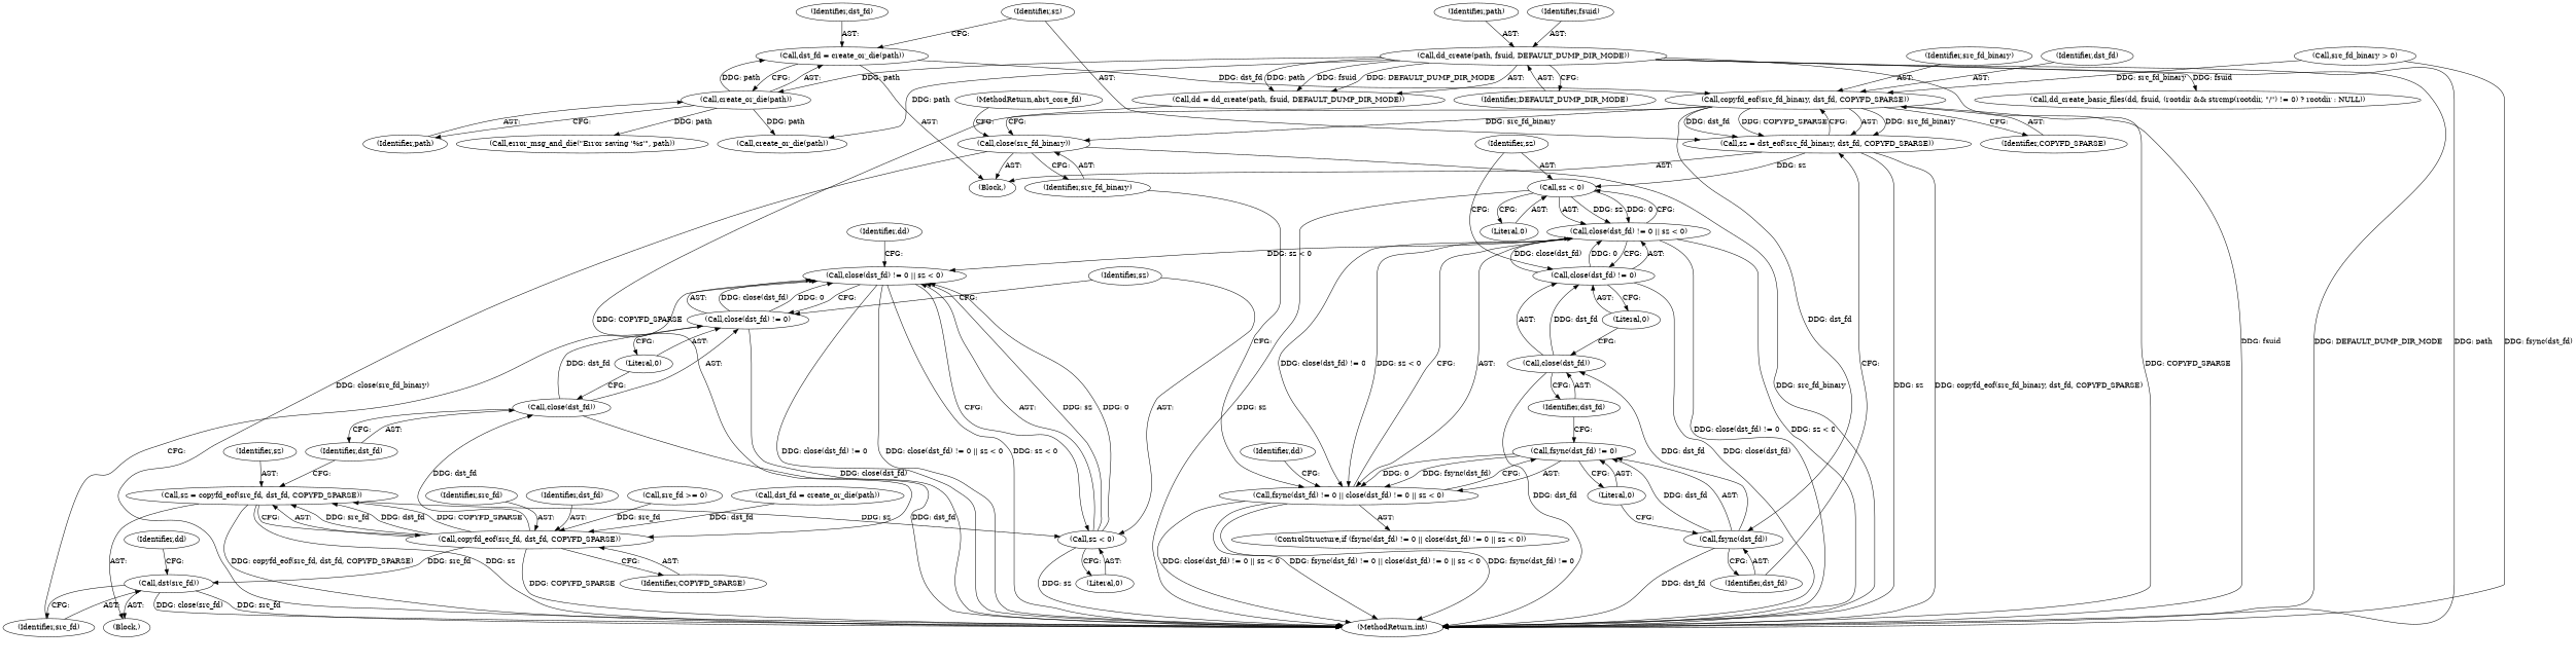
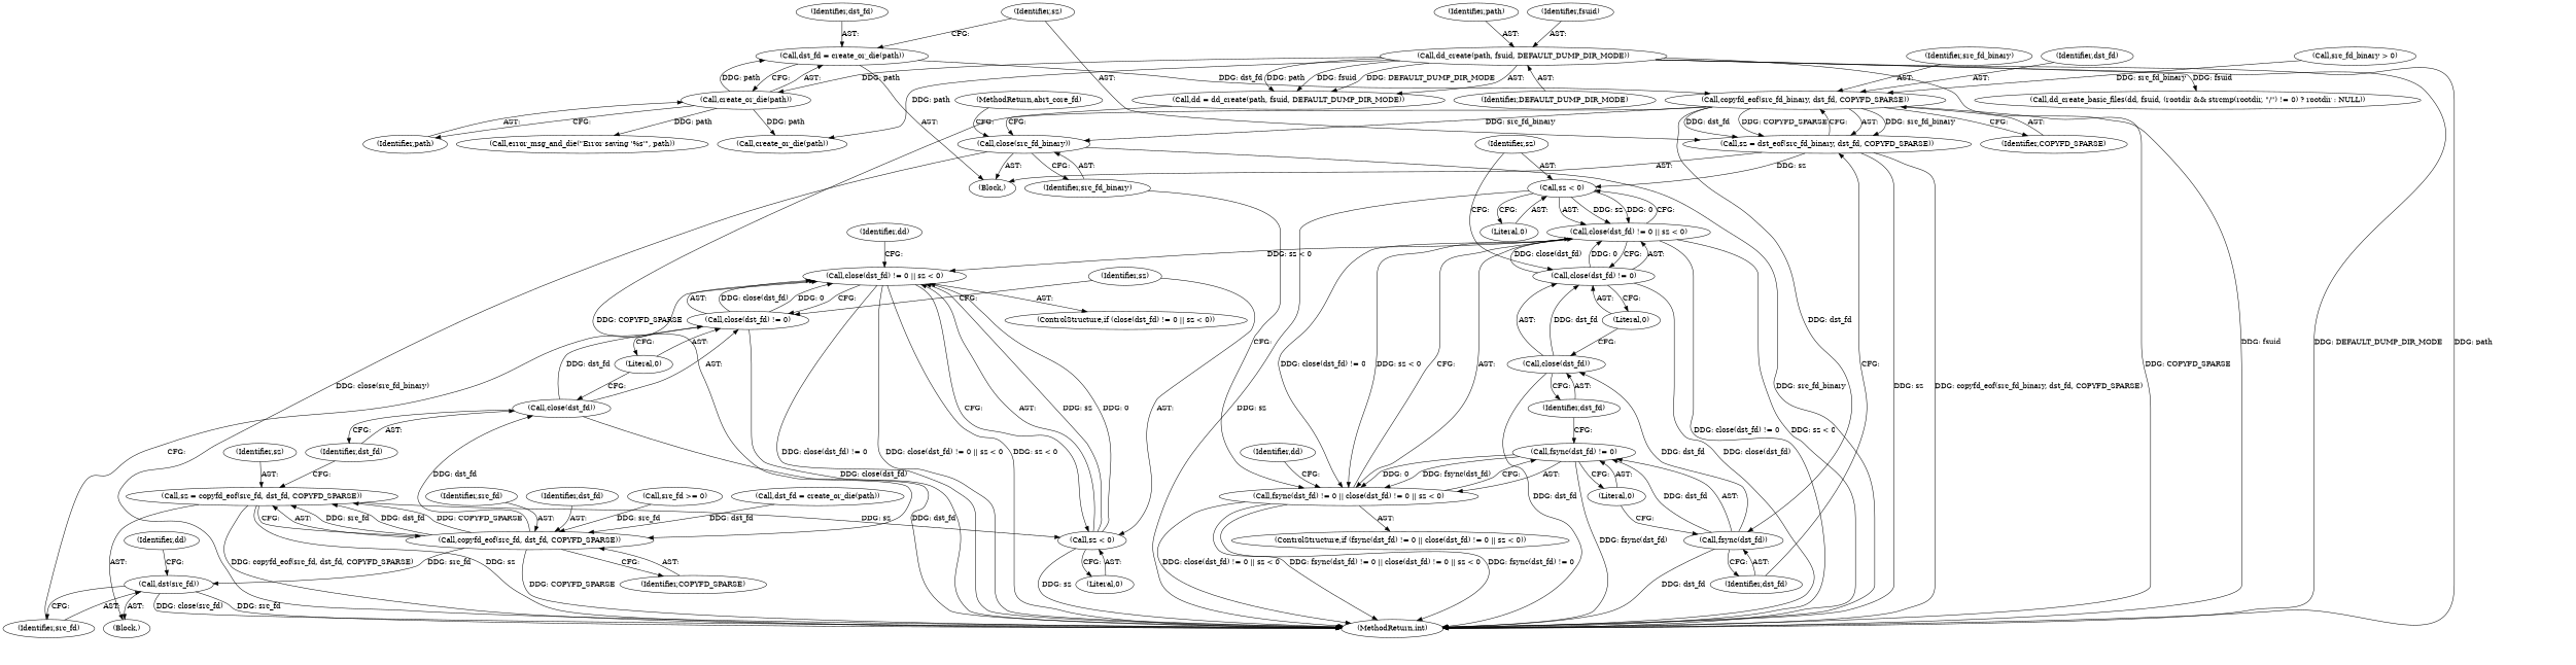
  digraph {
    n1 [label="(Call,dst_fd = create_or_die(path))"]
    n2 [label="(Call,create_or_die(path))"]
    n3 [label="(Call,copyfd_eof(src_fd_binary, dst_fd, COPYFD_SPARSE))"]
    n4 [label="(Block,)"]
    n5 [label="(Call,error_msg_and_die(\"Error saving '%s'\", path))"]
    n6 [label="(Identifier,path)"]
    n7 [label="(Call,create_or_die(path))"]
    n8 [label="(MethodReturn,int)"]
    n9 [label="(Call,sz = dst_eof(src_fd_binary, dst_fd, COPYFD_SPARSE))"]
    n10 [label="(Call,fsync(dst_fd))"]
    n11 [label="(Call,close(src_fd_binary))"]
    n12 [label="(Call,copyfd_eof(src_fd, dst_fd, COPYFD_SPARSE))"]
    n13 [label="(Identifier,COPYFD_SPARSE)"]
    n14 [label="(Call,dd_create(path, fsuid, DEFAULT_DUMP_DIR_MODE))"]
    n15 [label="(Call,dd_create_basic_files(dd, fsuid, (rootdir && strcmp(rootdir, \"/\") != 0) ? rootdir : NULL))"]
    n16 [label="(Call,dd = dd_create(path, fsuid, DEFAULT_DUMP_DIR_MODE))"]
    n17 [label="(Identifier,DEFAULT_DUMP_DIR_MODE)"]
    n18 [label="(Call,sz < 0)"]
    n19 [label="(Call,fsync(dst_fd) != 0)"]
    n20 [label="(Call,close(dst_fd))"]
    n21 [label="(Identifier,dst_fd)"]
    n22 [label="(Identifier,src_fd_binary)"]
    n23 [label="(Call,sz = copyfd_eof(src_fd, dst_fd, COPYFD_SPARSE))"]
    n24 [label="(Call,close(dst_fd))"]
    n25 [label="(Call,dst(src_fd))"]
    n26 [label="(Identifier,COPYFD_SPARSE)"]
    n27 [label="(Call,close(dst_fd) != 0 || sz < 0)"]
    n28 [label="(Literal,0)"]
    n29 [label="(Call,fsync(dst_fd) != 0 || close(dst_fd) != 0 || sz < 0)"]
    n30 [label="(Call,close(dst_fd) != 0 || sz < 0)"]
    n31 [label="(Call,close(dst_fd) != 0)"]
    n32 [label="(ControlStructure,if (fsync(dst_fd) != 0 || close(dst_fd) != 0 || sz < 0))"]
    n33 [label="(Call,sz < 0)"]
    n34 [label="(Call,close(dst_fd) != 0)"]
+   n35 [label="(ControlStructure,if (close(dst_fd) != 0 || sz < 0))"]
    n36 [label="(Literal,0)"]
    n37 [label="(Literal,0)"]
    n38 [label="(Literal,0)"]
    n39 [label="(Literal,0)"]
    n40 [label="(Identifier,dst_fd)"]
    n41 [label="(Block,)"]
    n42 [label="(Identifier,dst_fd)"]
    n43 [label="(Identifier,src_fd)"]
    n44 [label="(Identifier,dd)"]
    n45 [label="(Call,src_fd >= 0)"]
    n46 [label="(Identifier,dd)"]
    n47 [label="(Identifier,src_fd_binary)"]
    n48 [label="(Identifier,src_fd)"]
    n49 [label="(Call,dst_fd = create_or_die(path))"]
    n50 [label="(Identifier,dst_fd)"]
    n51 [label="(Identifier,sz)"]
    n52 [label="(Identifier,sz)"]
    n53 [label="(Identifier,path)"]
    n54 [label="(Identifier,fsuid)"]
    n55 [label="(Identifier,dd)"]
    n56 [label="(Identifier,sz)"]
    n57 [label="(MethodReturn,abrt_core_fd)"]
    n58 [label="(Identifier,dst_fd)"]
    n59 [label="(Call,src_fd_binary > 0)"]
    n60 [label="(Identifier,sz)"]
    n61 [label="(Identifier,dst_fd)"]
    n1 -> n2 [label="CFG: "]
    n1 -> n3 [label="DDG: dst_fd"]
    n1 -> n4 [label="AST: "]
    n2 -> n1 [label="AST: "]
    n2 -> n1 [label="DDG: path"]
    n2 -> n5 [label="DDG: path"]
    n2 -> n6 [label="CFG: "]
    n2 -> n7 [label="DDG: path"]
    n3 -> n8 [label="DDG: COPYFD_SPARSE"]
    n3 -> n9 [label="AST: "]
    n3 -> n9 [label="DDG: src_fd_binary"]
    n3 -> n9 [label="DDG: dst_fd"]
    n3 -> n9 [label="DDG: COPYFD_SPARSE"]
    n3 -> n10 [label="DDG: dst_fd"]
    n3 -> n11 [label="DDG: src_fd_binary"]
    n3 -> n12 [label="DDG: COPYFD_SPARSE"]
    n3 -> n13 [label="CFG: "]
    n6 -> n2 [label="AST: "]
    n9 -> n3 [label="CFG: "]
    n9 -> n4 [label="AST: "]
    n9 -> n8 [label="DDG: copyfd_eof(src_fd_binary, dst_fd, COPYFD_SPARSE)"]
    n9 -> n8 [label="DDG: sz"]
    n9 -> n18 [label="DDG: sz"]
    n10 -> n8 [label="DDG: dst_fd"]
    n10 -> n19 [label="AST: "]
    n10 -> n19 [label="DDG: dst_fd"]
    n10 -> n20 [label="DDG: dst_fd"]
    n10 -> n21 [label="CFG: "]
    n11 -> n4 [label="AST: "]
    n11 -> n8 [label="DDG: src_fd_binary"]
    n11 -> n8 [label="DDG: close(src_fd_binary)"]
    n11 -> n22 [label="CFG: "]
    n12 -> n8 [label="DDG: COPYFD_SPARSE"]
    n12 -> n23 [label="AST: "]
    n12 -> n23 [label="DDG: src_fd"]
    n12 -> n23 [label="DDG: dst_fd"]
    n12 -> n23 [label="DDG: COPYFD_SPARSE"]
    n12 -> n24 [label="DDG: dst_fd"]
    n12 -> n25 [label="DDG: src_fd"]
    n12 -> n26 [label="CFG: "]
    n13 -> n3 [label="AST: "]
    n14 -> n2 [label="DDG: path"]
    n14 -> n7 [label="DDG: path"]
    n14 -> n8 [label="DDG: DEFAULT_DUMP_DIR_MODE"]
    n14 -> n8 [label="DDG: path"]
    n14 -> n8 [label="DDG: fsuid"]
    n14 -> n15 [label="DDG: fsuid"]
    n14 -> n16 [label="AST: "]
    n14 -> n16 [label="DDG: path"]
    n14 -> n16 [label="DDG: fsuid"]
    n14 -> n16 [label="DDG: DEFAULT_DUMP_DIR_MODE"]
-   n14 -> n17 [label="CFG: "]
    n16 -> n11 [label="CFG: "]
    n17 -> n14 [label="AST: "]
    n18 -> n8 [label="DDG: sz"]
    n18 -> n27 [label="AST: "]
    n18 -> n27 [label="DDG: sz"]
    n18 -> n27 [label="DDG: 0"]
    n18 -> n28 [label="CFG: "]
-   n59 -> n8 [label="DDG: fsync(dst_fd)"]
+   n19 -> n8 [label="DDG: fsync(dst_fd)"]
    n19 -> n29 [label="AST: "]
    n19 -> n29 [label="DDG: fsync(dst_fd)"]
    n19 -> n29 [label="DDG: 0"]
    n19 -> n37 [label="CFG: "]
    n20 -> n8 [label="DDG: dst_fd"]
    n20 -> n31 [label="AST: "]
    n20 -> n31 [label="DDG: dst_fd"]
    n20 -> n40 [label="CFG: "]
    n21 -> n9 [label="CFG: "]
    n21 -> n10 [label="AST: "]
    n22 -> n11 [label="AST: "]
    n22 -> n29 [label="CFG: "]
    n23 -> n8 [label="DDG: copyfd_eof(src_fd, dst_fd, COPYFD_SPARSE)"]
    n23 -> n8 [label="DDG: sz"]
    n23 -> n12 [label="CFG: "]
    n23 -> n33 [label="DDG: sz"]
    n23 -> n41 [label="AST: "]
    n24 -> n8 [label="DDG: dst_fd"]
    n24 -> n34 [label="AST: "]
    n24 -> n34 [label="DDG: dst_fd"]
    n24 -> n42 [label="CFG: "]
    n25 -> n8 [label="DDG: src_fd"]
    n25 -> n8 [label="DDG: close(src_fd)"]
    n25 -> n41 [label="AST: "]
    n25 -> n43 [label="CFG: "]
    n26 -> n12 [label="AST: "]
    n27 -> n8 [label="DDG: close(dst_fd) != 0"]
    n27 -> n8 [label="DDG: sz < 0"]
    n27 -> n18 [label="CFG: "]
    n27 -> n29 [label="AST: "]
    n27 -> n29 [label="DDG: close(dst_fd) != 0"]
    n27 -> n29 [label="DDG: sz < 0"]
    n27 -> n30 [label="DDG: sz < 0"]
    n27 -> n31 [label="CFG: "]
    n28 -> n18 [label="AST: "]
    n29 -> n8 [label="DDG: fsync(dst_fd) != 0"]
    n29 -> n8 [label="DDG: close(dst_fd) != 0 || sz < 0"]
    n29 -> n8 [label="DDG: fsync(dst_fd) != 0 || close(dst_fd) != 0 || sz < 0"]
    n29 -> n19 [label="CFG: "]
    n29 -> n27 [label="CFG: "]
    n29 -> n32 [label="AST: "]
    n30 -> n8 [label="DDG: close(dst_fd) != 0"]
    n30 -> n8 [label="DDG: close(dst_fd) != 0 || sz < 0"]
    n30 -> n8 [label="DDG: sz < 0"]
    n30 -> n33 [label="CFG: "]
    n30 -> n34 [label="CFG: "]
+   n30 -> n35 [label="AST: "]
    n31 -> n8 [label="DDG: close(dst_fd)"]
    n31 -> n27 [label="AST: "]
    n31 -> n27 [label="DDG: close(dst_fd)"]
    n31 -> n27 [label="DDG: 0"]
    n31 -> n36 [label="CFG: "]
    n33 -> n8 [label="DDG: sz"]
    n33 -> n30 [label="AST: "]
    n33 -> n30 [label="DDG: sz"]
    n33 -> n30 [label="DDG: 0"]
    n33 -> n38 [label="CFG: "]
    n34 -> n8 [label="DDG: close(dst_fd)"]
    n34 -> n30 [label="AST: "]
    n34 -> n30 [label="DDG: close(dst_fd)"]
    n34 -> n30 [label="DDG: 0"]
    n34 -> n39 [label="CFG: "]
    n36 -> n20 [label="CFG: "]
    n36 -> n31 [label="AST: "]
    n37 -> n10 [label="CFG: "]
    n37 -> n19 [label="AST: "]
    n38 -> n33 [label="AST: "]
    n39 -> n24 [label="CFG: "]
    n39 -> n34 [label="AST: "]
    n40 -> n19 [label="CFG: "]
    n40 -> n20 [label="AST: "]
    n42 -> n23 [label="CFG: "]
    n42 -> n24 [label="AST: "]
    n43 -> n25 [label="AST: "]
    n43 -> n30 [label="CFG: "]
    n44 -> n30 [label="CFG: "]
    n45 -> n12 [label="DDG: src_fd"]
    n46 -> n29 [label="CFG: "]
    n47 -> n3 [label="AST: "]
    n48 -> n12 [label="AST: "]
    n49 -> n12 [label="DDG: dst_fd"]
    n50 -> n12 [label="AST: "]
    n51 -> n1 [label="CFG: "]
    n51 -> n9 [label="AST: "]
    n52 -> n18 [label="AST: "]
    n52 -> n31 [label="CFG: "]
    n53 -> n14 [label="AST: "]
    n54 -> n14 [label="AST: "]
    n55 -> n25 [label="CFG: "]
    n56 -> n23 [label="AST: "]
    n57 -> n11 [label="CFG: "]
    n58 -> n3 [label="AST: "]
    n59 -> n3 [label="DDG: src_fd_binary"]
    n60 -> n33 [label="AST: "]
    n60 -> n34 [label="CFG: "]
    n61 -> n1 [label="AST: "]
  }
